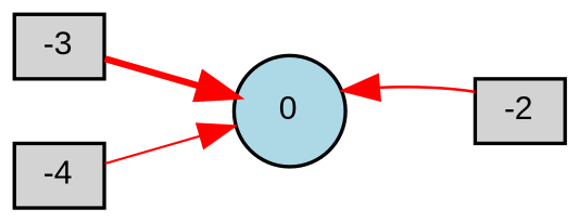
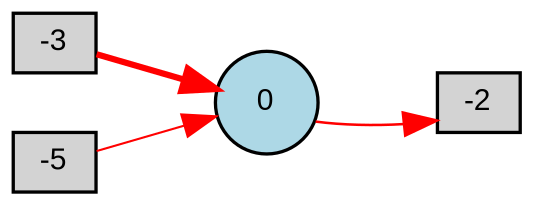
  digraph {
    fontname="Liberation Sans"
    rankdir=LR
    node [fillcolor=lightgray fontname="Liberation Sans" fontsize=9 shape=box style=filled]
    edge [color=red fontname="Liberation Sans" style=solid]
    0 [fillcolor=lightblue height=0.2 shape=circle width=0.2]
    -2 [height=0.2 width=0.2]
    -3 [height=0.2 width=0.2]
-   -4 [height=0.2 width=0.2]
-   -2 -> 0 [penwidth=0.7657063092666178]
+   -4 [height=0.2 width=0.2 label=-5]
+   0 -> -2 [penwidth=0.7657063092666178]
    -3 -> 0 [penwidth=1.8787553624603242]
    -4 -> 0 [penwidth=0.6289104776925156]
  }
